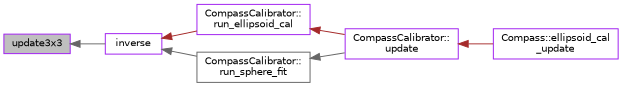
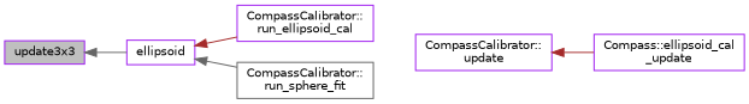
  digraph {
    rankdir=LR
    node [color=purple fillcolor=white fontname=Helvetica fontsize=10 shape=record style=filled]
    edge [color=gray40 dir=back fontname=Helvetica fontsize=10 labelfontname=Helvetica labelfontsize=10 style=solid]
    n1 [fillcolor=grey75 fontcolor=black height=0.2 label=update3x3 width=0.4]
-   n2 [height=0.2 label=inverse width=0.4]
+   n2 [height=0.2 label=ellipsoid width=0.4]
    n3 [height=0.2 label="CompassCalibrator::\lrun_ellipsoid_cal" width=0.4]
    n4 [color=gray40 height=0.2 label="CompassCalibrator::\lrun_sphere_fit" width=0.4]
    n5 [height=0.2 label="CompassCalibrator::\lupdate" width=0.4]
    n6 [height=0.2 label="Compass::ellipsoid_cal\l_update" width=0.4]
    n1 -> n2
    n2 -> n3 [color=brown]
    n2 -> n4
-   n3 -> n5 [color=brown]
-   n4 -> n5
    n5 -> n6 [color=brown]
  }
